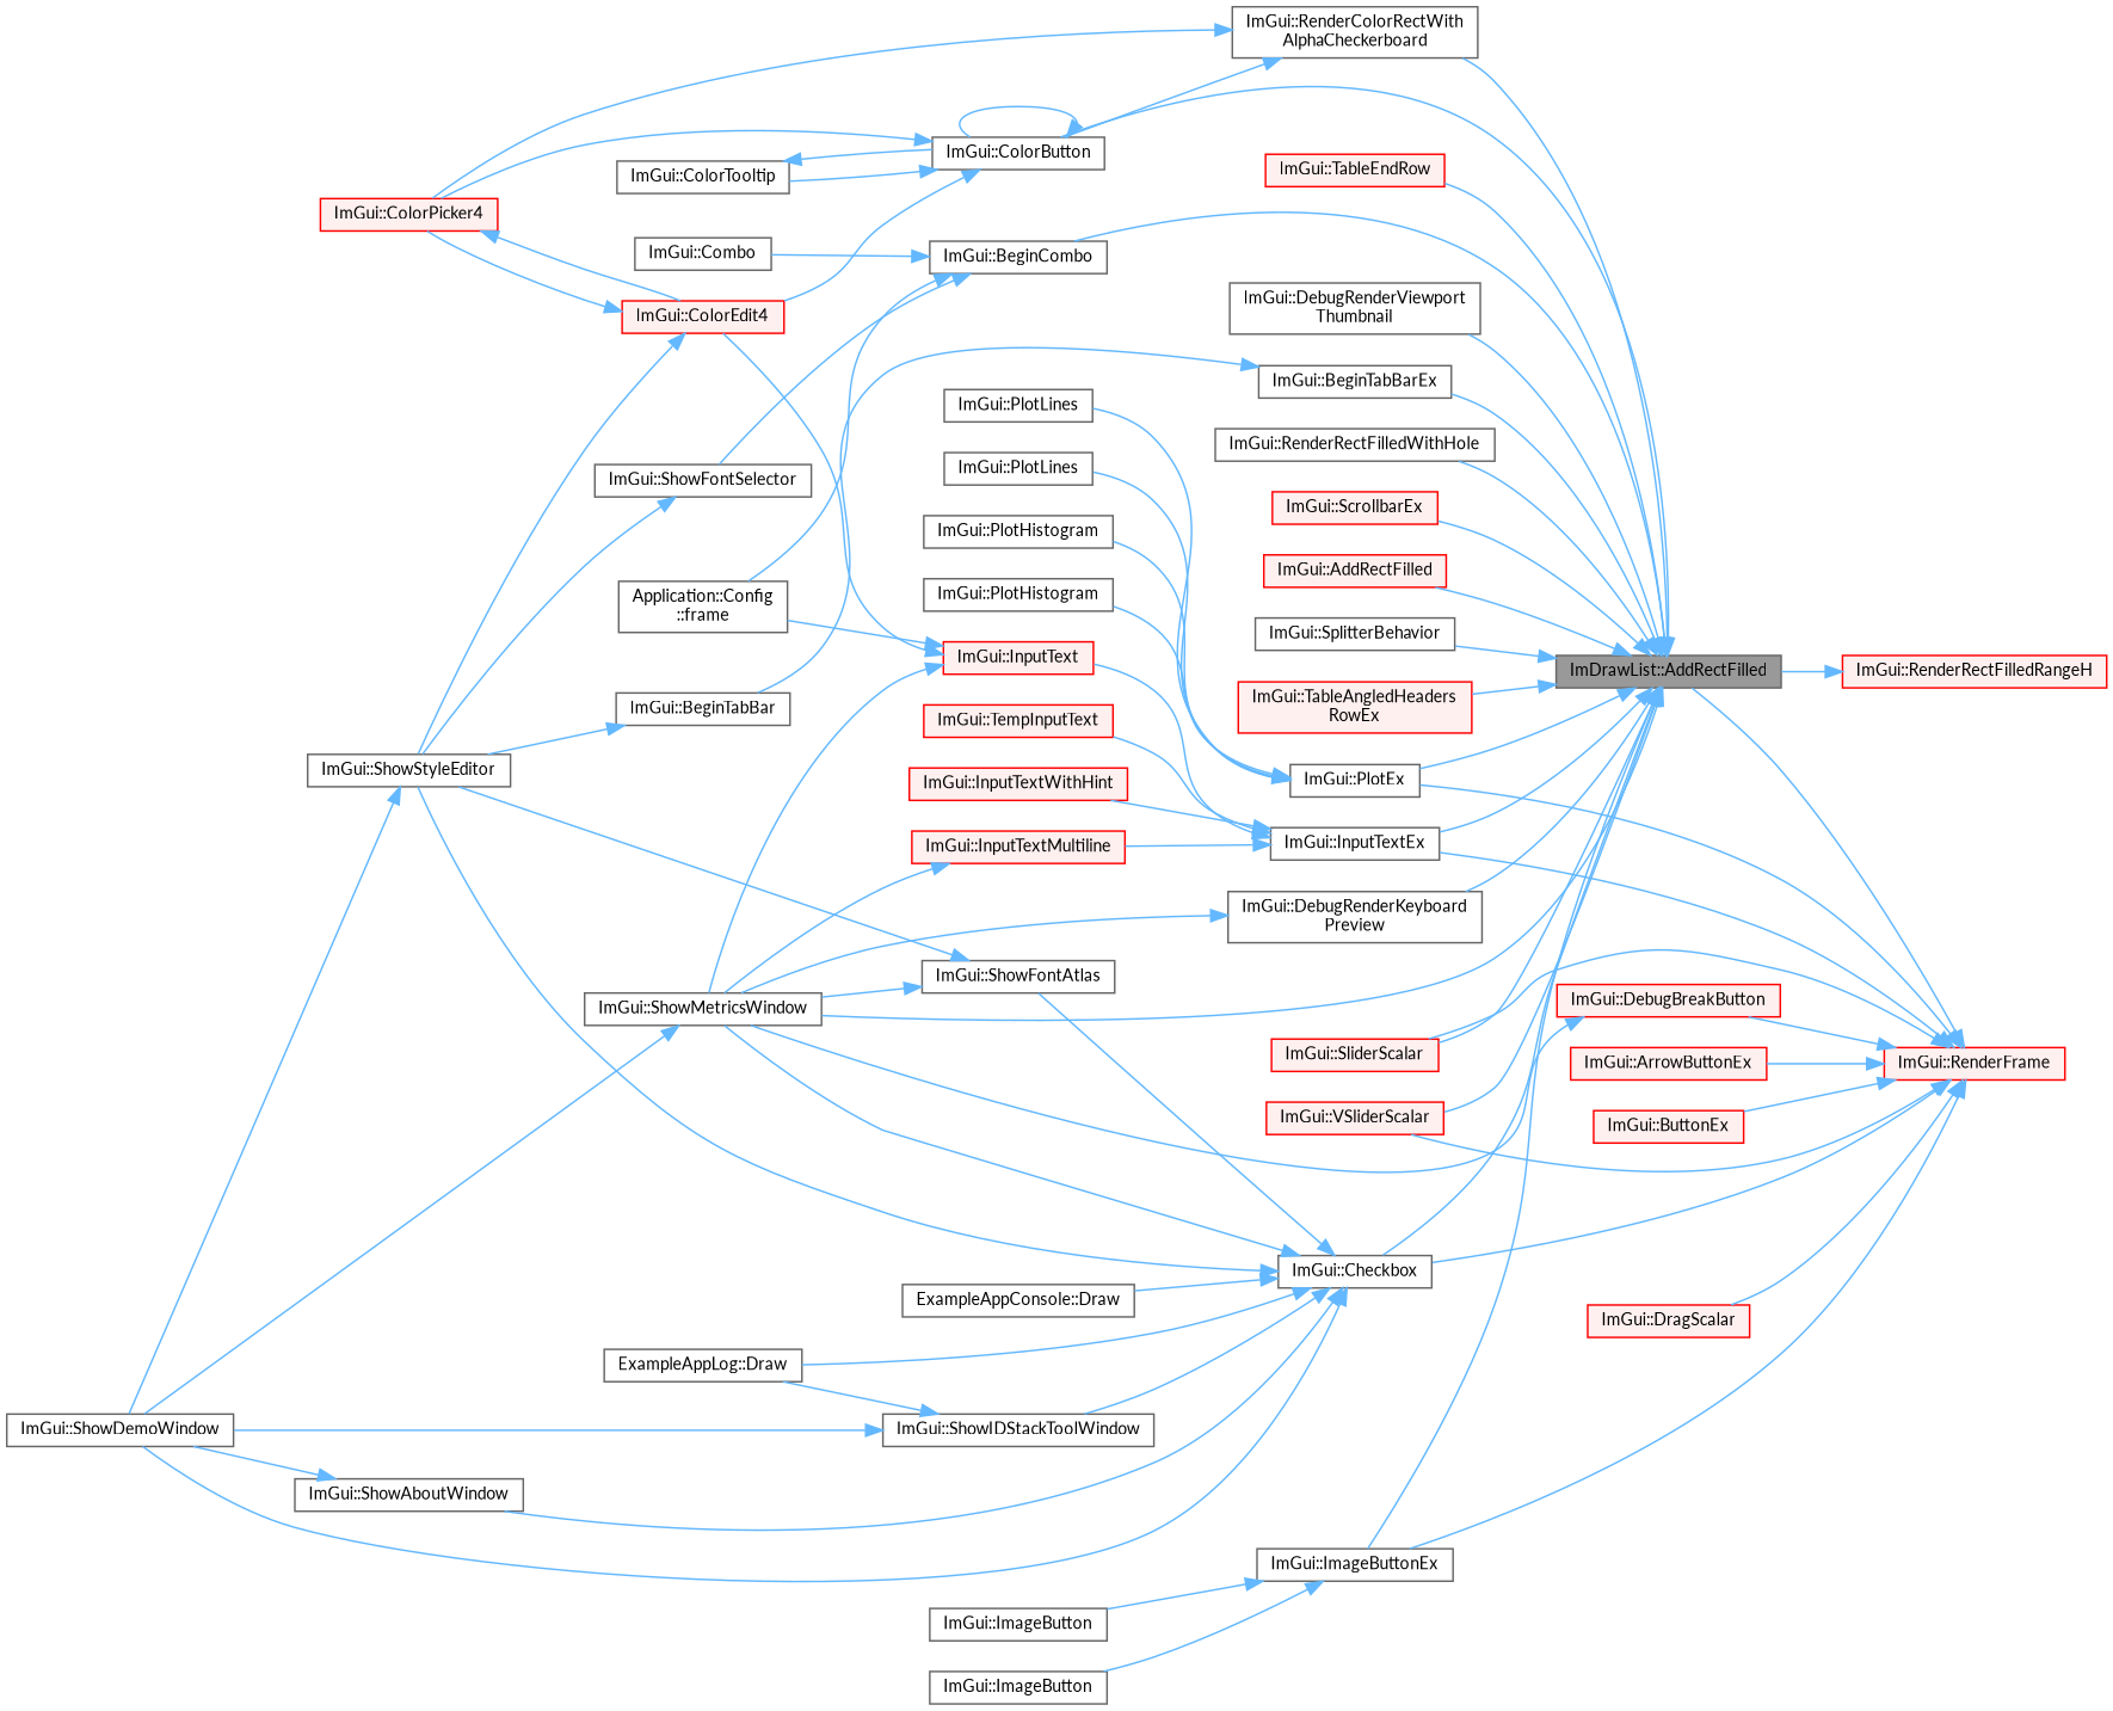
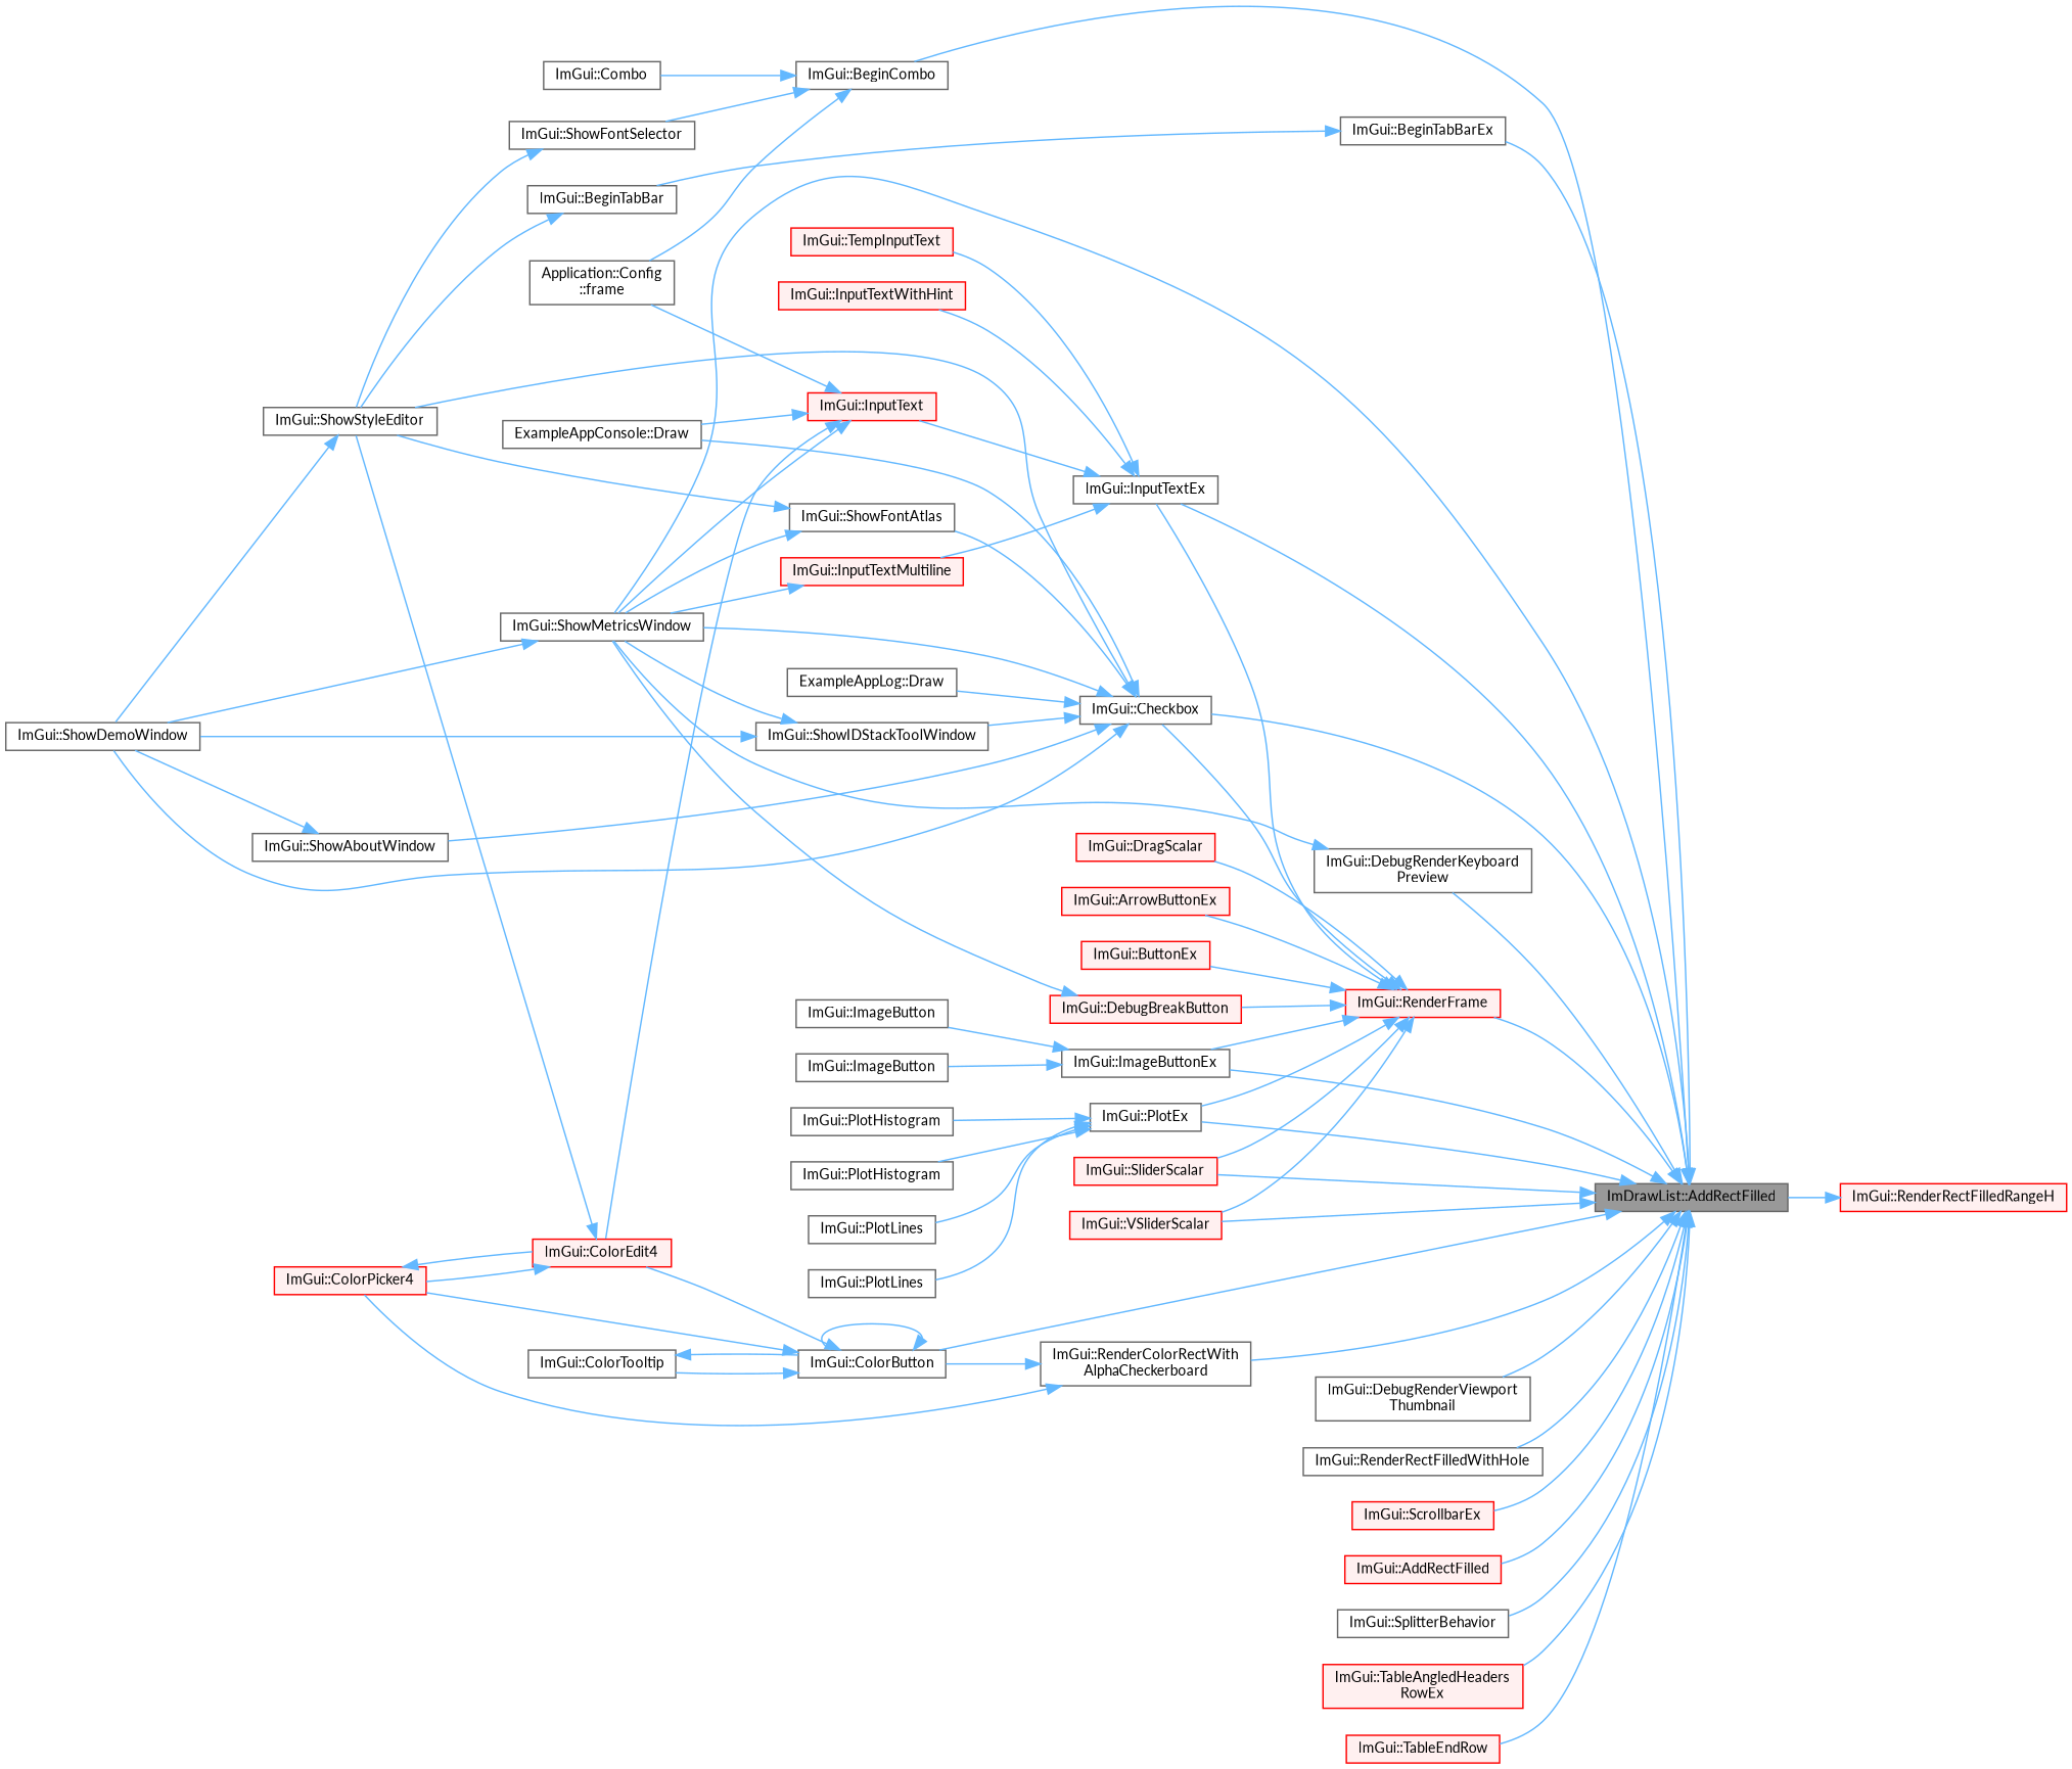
  digraph {
    fontname=Lato
    rankdir=RL
    node [color=grey40 fillcolor=white fontname=Lato fontsize=10 shape=box style=filled]
    edge [color=steelblue1 dir=back fontname=Lato fontsize=10 labelfontname=Helvetica labelfontsize=10 style=solid]
    n1 [color=gray40 fillcolor=grey60 fontcolor=black height=0.2 label="ImDrawList::AddRectFilled" width=0.4]
    n2 [height=0.2 label="ImGui::BeginCombo" width=0.4]
    n3 [height=0.2 label="ImGui::BeginTabBarEx" width=0.4]
    n4 [height=0.2 label="ImGui::Checkbox" width=0.4]
    n5 [height=0.2 label="ImGui::ShowMetricsWindow" width=0.4]
    n6 [height=0.2 label="ImGui::ColorButton" width=0.4]
    n7 [height=0.2 label="ImGui::DebugRenderKeyboard\lPreview" width=0.4]
    n8 [height=0.2 label="ImGui::DebugRenderViewport\lThumbnail" width=0.4]
    n9 [height=0.2 label="ImGui::ImageButtonEx" width=0.4]
    n10 [height=0.2 label="ImGui::InputTextEx" width=0.4]
    n11 [height=0.2 label="ImGui::PlotEx" width=0.4]
    n12 [height=0.2 label="ImGui::RenderColorRectWith\lAlphaCheckerboard" width=0.4]
    n13 [color=red fillcolor="#FFF0F0" height=0.2 label="ImGui::RenderFrame" width=0.4]
    n14 [color=red fillcolor="#FFF0F0" height=0.2 label="ImGui::SliderScalar" width=0.4]
    n15 [color=red fillcolor="#FFF0F0" height=0.2 label="ImGui::VSliderScalar" width=0.4]
    n16 [height=0.2 label="ImGui::RenderRectFilledWithHole" width=0.4]
    n17 [color=red fillcolor="#FFF0F0" height=0.2 label="ImGui::ScrollbarEx" width=0.4]
    n18 [color=red fillcolor="#FFF0F0" height=0.2 label="ImGui::AddRectFilled" width=0.4]
    n19 [height=0.2 label="ImGui::SplitterBehavior" width=0.4]
    n20 [color=red fillcolor="#FFF0F0" height=0.2 label="ImGui::TableAngledHeaders\lRowEx" width=0.4]
    n21 [color=red fillcolor="#FFF0F0" height=0.2 label="ImGui::TableEndRow" width=0.4]
    n22 [height=0.2 label="ImGui::Combo" width=0.4]
    n23 [height=0.2 label="Application::Config\l::frame" width=0.4]
    n24 [height=0.2 label="ImGui::ShowFontSelector" width=0.4]
    n25 [height=0.2 label="ImGui::BeginTabBar" width=0.4]
    n26 [height=0.2 label="ImGui::ShowStyleEditor" width=0.4]
    n27 [height=0.2 label="ImGui::ShowDemoWindow" width=0.4]
    n28 [height=0.2 label="ExampleAppConsole::Draw" width=0.4]
    n29 [height=0.2 label="ExampleAppLog::Draw" width=0.4]
    n30 [height=0.2 label="ImGui::ShowAboutWindow" width=0.4]
    n31 [height=0.2 label="ImGui::ShowFontAtlas" width=0.4]
    n32 [height=0.2 label="ImGui::ShowIDStackToolWindow" width=0.4]
    n33 [color=red fillcolor="#FFF0F0" height=0.2 label="ImGui::ColorEdit4" width=0.4]
    n34 [color=red fillcolor="#FFF0F0" height=0.2 label="ImGui::ColorPicker4" width=0.4]
    n35 [height=0.2 label="ImGui::ColorTooltip" width=0.4]
    n36 [height=0.2 label="ImGui::ImageButton" width=0.4]
    n37 [height=0.2 label="ImGui::ImageButton" width=0.4]
    n38 [color=red fillcolor="#FFF0F0" height=0.2 label="ImGui::InputText" width=0.4]
    n39 [color=red fillcolor="#FFF0F0" height=0.2 label="ImGui::InputTextMultiline" width=0.4]
    n40 [color=red fillcolor="#FFF0F0" height=0.2 label="ImGui::InputTextWithHint" width=0.4]
    n41 [color=red fillcolor="#FFF0F0" height=0.2 label="ImGui::TempInputText" width=0.4]
    n42 [height=0.2 label="ImGui::PlotHistogram" width=0.4]
    n43 [height=0.2 label="ImGui::PlotHistogram" width=0.4]
    n44 [height=0.2 label="ImGui::PlotLines" width=0.4]
    n45 [height=0.2 label="ImGui::PlotLines" width=0.4]
    n46 [color=red fillcolor="#FFF0F0" height=0.2 label="ImGui::ArrowButtonEx" width=0.4]
    n47 [color=red fillcolor="#FFF0F0" height=0.2 label="ImGui::ButtonEx" width=0.4]
    n48 [color=red fillcolor="#FFF0F0" height=0.2 label="ImGui::DebugBreakButton" width=0.4]
    n49 [color=red fillcolor="#FFF0F0" height=0.2 label="ImGui::DragScalar" width=0.4]
    n50 [color=red fillcolor="#FFF0F0" height=0.2 label="ImGui::RenderRectFilledRangeH" width=0.4]
    n1 -> n2
    n1 -> n3
    n1 -> n4
    n1 -> n5
    n1 -> n6
    n1 -> n7
    n1 -> n8
    n1 -> n9
    n1 -> n10
    n1 -> n11
    n1 -> n12
-   n13 -> n1
+   n1 -> n13
    n1 -> n14
    n1 -> n15
    n1 -> n16
    n1 -> n17
    n1 -> n18
    n1 -> n19
    n1 -> n20
    n1 -> n21
    n2 -> n22
    n2 -> n23
    n2 -> n24
    n3 -> n25
    n4 -> n5
    n4 -> n26
    n4 -> n27
    n4 -> n28
    n4 -> n29
    n4 -> n30
    n4 -> n31
    n4 -> n32
    n5 -> n27
    n6 -> n6
    n6 -> n33
    n6 -> n34
    n6 -> n35
    n7 -> n5
    n9 -> n36
    n9 -> n37
    n10 -> n38
    n10 -> n39
    n10 -> n40
    n10 -> n41
    n11 -> n42
    n11 -> n43
    n11 -> n44
    n11 -> n45
    n12 -> n6
    n12 -> n34
    n13 -> n4
    n13 -> n9
    n13 -> n10
    n13 -> n11
    n13 -> n14
    n13 -> n15
    n13 -> n46
    n13 -> n47
    n13 -> n48
    n13 -> n49
    n24 -> n26
    n25 -> n26
    n26 -> n27
    n30 -> n27
    n31 -> n5
    n31 -> n26
-   n32 -> n29
+   n32 -> n5
    n32 -> n27
    n33 -> n26
    n33 -> n34
    n34 -> n33
    n35 -> n6
    n38 -> n5
    n38 -> n23
+   n38 -> n28
    n38 -> n33
    n39 -> n5
    n48 -> n5
    n50 -> n1
  }
